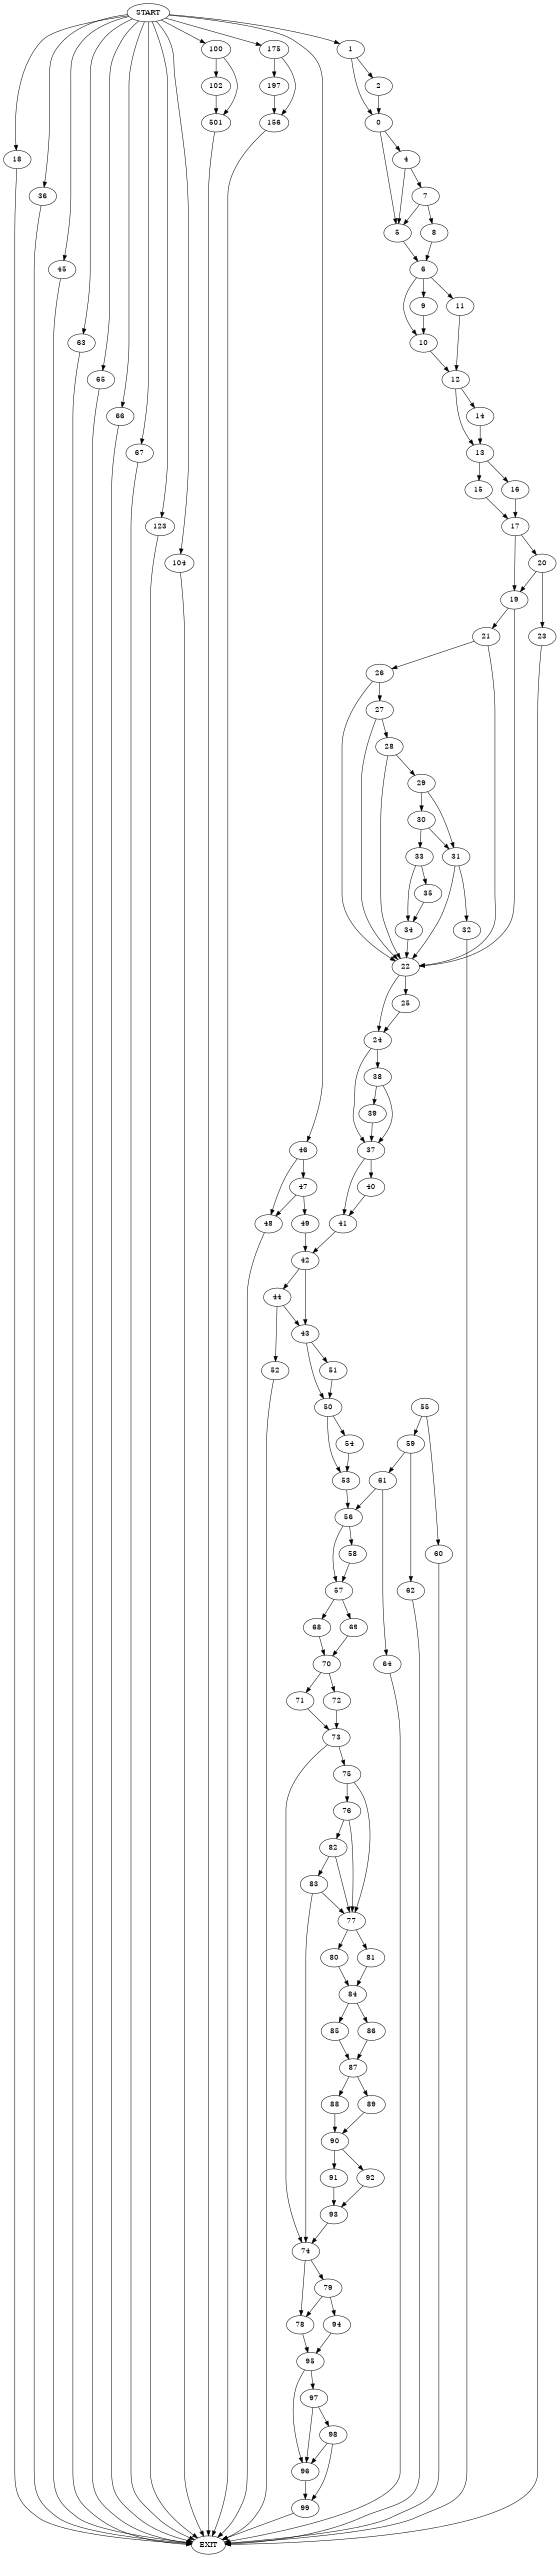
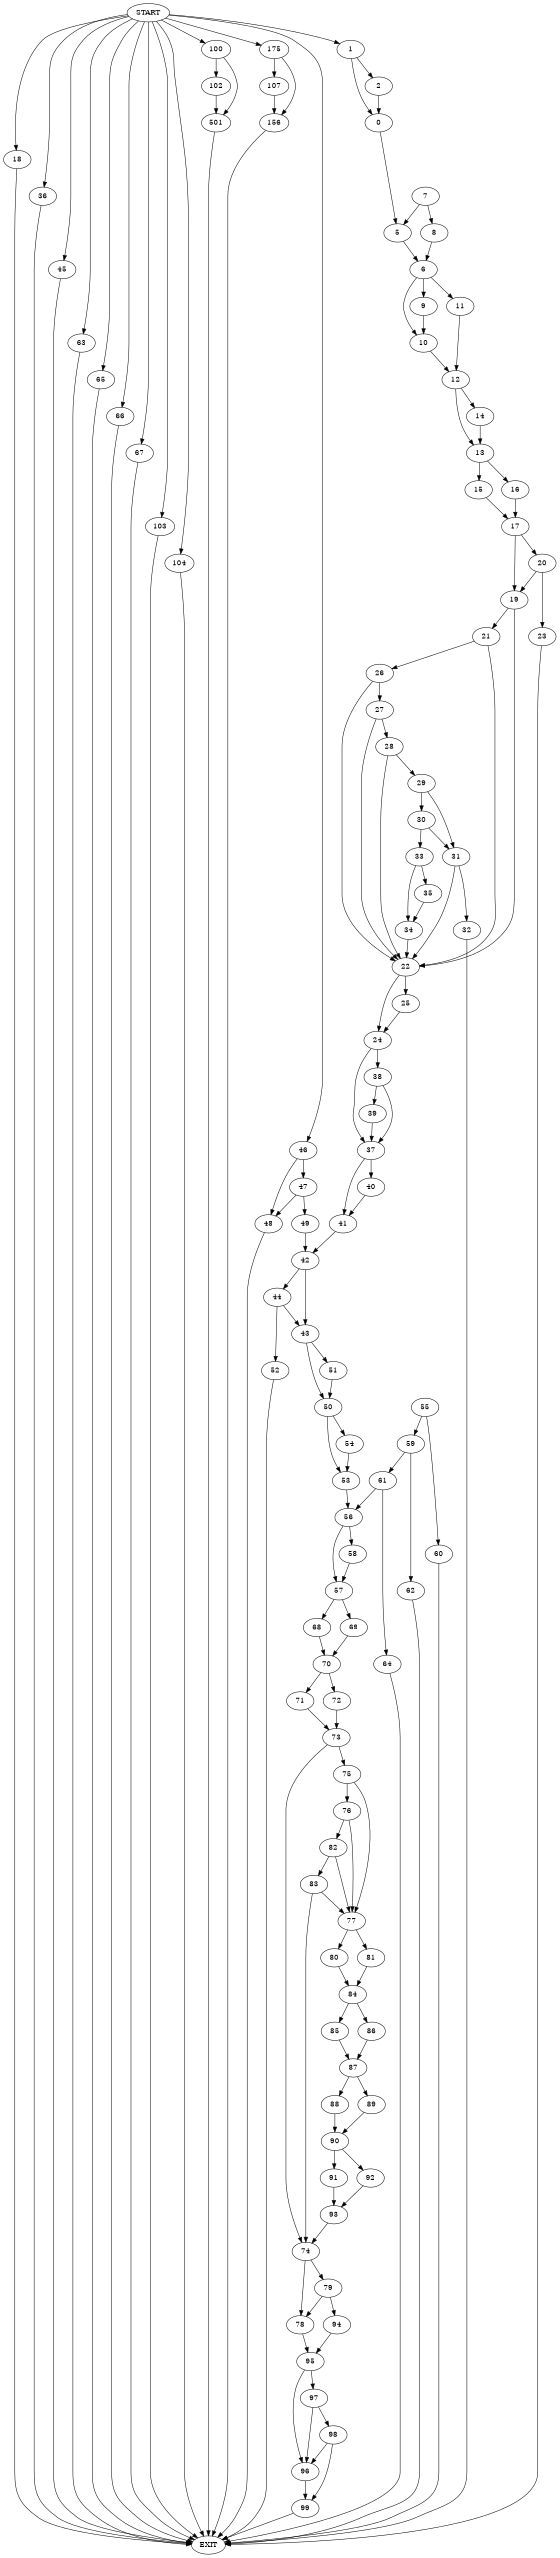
  digraph {
    n1 [label=START]
    1
    18
    36
    45
    46
    63
    65
    66
    67
    100
-   103 [label=123]
+   103
    104
    n14 [label=175]
    2
    n16 [label=0]
    n17 [label=EXIT]
    47
    48
    n20 [label=501]
    102
    n22 [label=156]
-   107 [label=197]
-   4
+   107
    5
    7
    6
    8
    9
    10
    11
    12
    13
    14
    15
    16
    17
    19
    20
    21
    22
    23
    26
    24
    25
    27
    37
    38
    40
    41
    39
    28
    29
    30
    31
    33
    32
    34
    35
    42
    43
    44
    50
    51
    52
    53
    54
    49
    56
    55
    59
    60
    57
    58
    61
    62
    68
    69
    70
    64
    71
    72
    73
    74
    75
    78
    79
    76
    77
    95
    94
    82
    80
    81
    83
    84
    96
    97
    85
    86
    87
    88
    89
    90
    91
    92
    93
    99
    98
    n1 -> 1
    n1 -> 18
    n1 -> 36
    n1 -> 45
    n1 -> 46
    n1 -> 63
    n1 -> 65
    n1 -> 66
    n1 -> 67
    n1 -> 100
    n1 -> 103
    n1 -> 104
    n1 -> n14
    1 -> 2
    1 -> n16
    18 -> n17
    36 -> n17
    45 -> n17
    46 -> 47
    46 -> 48
    63 -> n17
    65 -> n17
    66 -> n17
    67 -> n17
    100 -> n20
    100 -> 102
    103 -> n17
    104 -> n17
    n14 -> n22
    n14 -> 107
    2 -> n16
-   n16 -> 4
    n16 -> 5
    47 -> 48
    47 -> 49
    48 -> n17
    n20 -> n17
    102 -> n20
    n22 -> n17
    107 -> n22
-   4 -> 5
-   4 -> 7
    5 -> 6
    7 -> 5
    7 -> 8
    6 -> 9
    6 -> 10
    6 -> 11
    8 -> 6
    9 -> 10
    10 -> 12
    11 -> 12
    12 -> 13
    12 -> 14
    13 -> 15
    13 -> 16
    14 -> 13
    15 -> 17
    16 -> 17
    17 -> 19
    17 -> 20
    19 -> 21
    19 -> 22
    20 -> 19
    20 -> 23
    21 -> 22
    21 -> 26
    22 -> 24
    22 -> 25
    23 -> n17
    26 -> 22
    26 -> 27
    24 -> 37
    24 -> 38
    25 -> 24
    27 -> 22
    27 -> 28
    37 -> 40
    37 -> 41
    38 -> 37
    38 -> 39
    40 -> 41
    41 -> 42
    39 -> 37
    28 -> 22
    28 -> 29
    29 -> 30
    29 -> 31
    30 -> 31
    30 -> 33
    31 -> 22
    31 -> 32
    33 -> 34
    33 -> 35
    32 -> n17
    34 -> 22
    35 -> 34
    42 -> 43
    42 -> 44
    43 -> 50
    43 -> 51
    44 -> 43
    44 -> 52
    50 -> 53
    50 -> 54
    51 -> 50
    52 -> n17
    53 -> 56
    54 -> 53
    49 -> 42
    56 -> 57
    56 -> 58
    55 -> 59
    55 -> 60
    59 -> 61
    59 -> 62
    60 -> n17
    57 -> 68
    57 -> 69
    58 -> 57
    61 -> 56
    61 -> 64
    62 -> n17
    68 -> 70
    69 -> 70
    70 -> 71
    70 -> 72
    64 -> n17
    71 -> 73
    72 -> 73
    73 -> 74
    73 -> 75
    74 -> 78
    74 -> 79
    75 -> 76
    75 -> 77
    78 -> 95
    79 -> 78
    79 -> 94
    76 -> 77
    76 -> 82
    77 -> 80
    77 -> 81
    95 -> 96
    95 -> 97
    94 -> 95
    82 -> 77
    82 -> 83
    80 -> 84
    81 -> 84
    83 -> 74
    83 -> 77
    84 -> 85
    84 -> 86
    96 -> 99
    97 -> 96
    97 -> 98
    85 -> 87
    86 -> 87
    87 -> 88
    87 -> 89
    88 -> 90
    89 -> 90
    90 -> 91
    90 -> 92
    91 -> 93
    92 -> 93
    93 -> 74
    99 -> n17
    98 -> 96
    98 -> 99
  }
